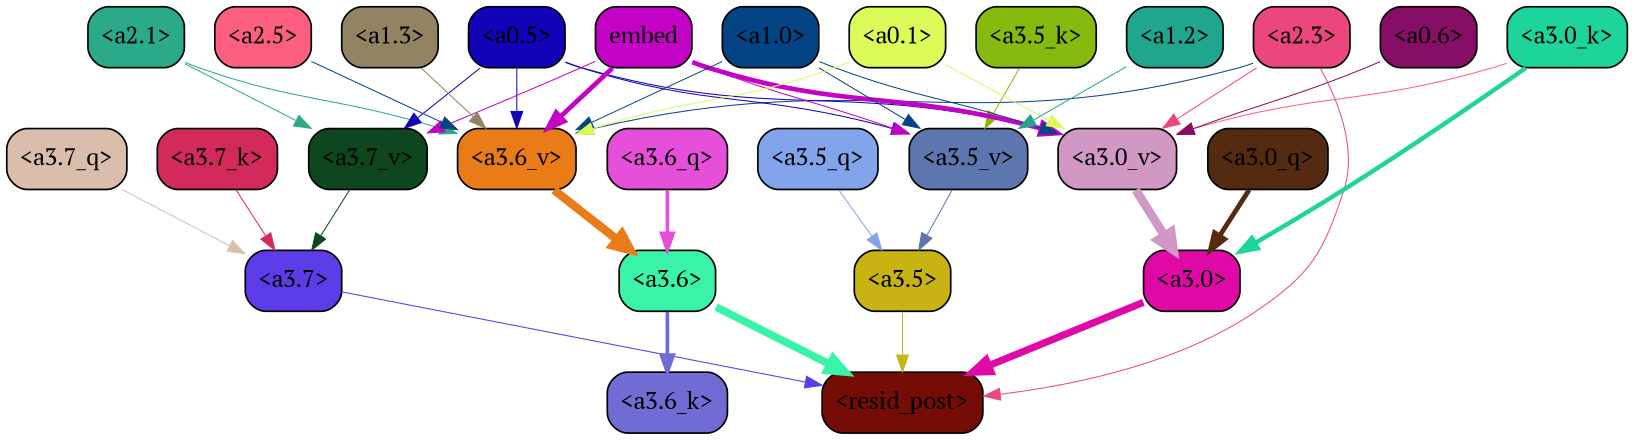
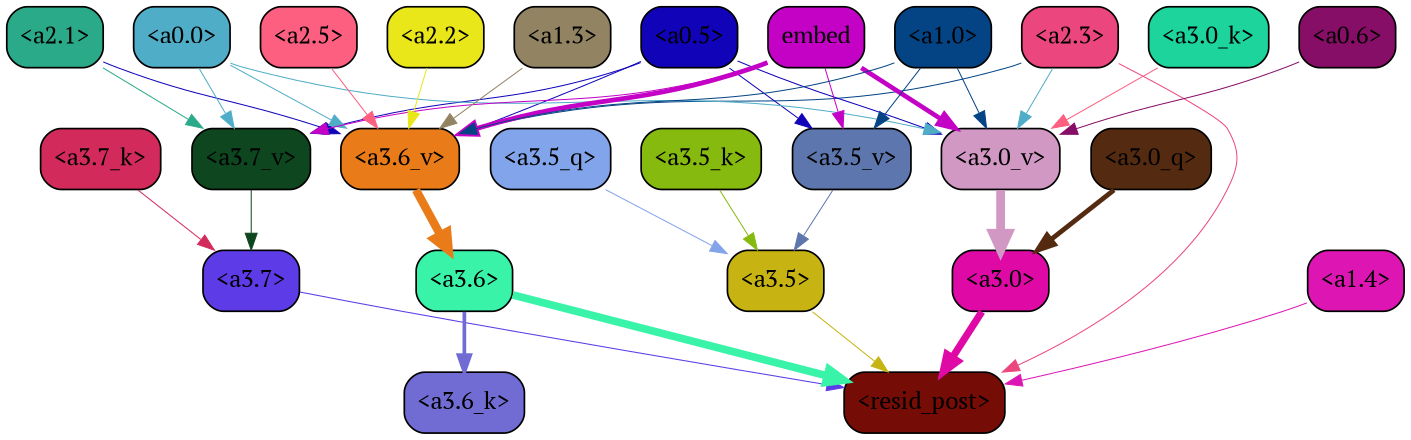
  strict digraph {
    fontname="PT Serif"
    splines=true
    node [color=black fontname="PT Serif" shape=box style="filled, rounded"]
    edge [color="#044485" fontname="PT Serif" penwidth=0.6]
    "<a3.7>" [fillcolor="#5d3ce8"]
    "<resid_post>" [fillcolor="#750c06"]
    "<a3.6>" [fillcolor="#39f3a9"]
    "<a3.6_k>" [fillcolor="#716cd3"]
    "<a3.5>" [fillcolor="#c7b412"]
    "<a3.0>" [fillcolor="#df0aa6"]
    "<a2.3>" [fillcolor="#ec467e"]
    "<a3.6_v>" [fillcolor="#e97c18"]
    "<a3.0_v>" [fillcolor="#d198c4"]
-   "<a3.7_q>" [fillcolor="#dabdaa"]
-   "<a3.6_q>" [fillcolor="#e54fd9"]
+   "<a1.4>" [fillcolor="#dd16b3"]
    "<a3.5_q>" [fillcolor="#82a4ea"]
    "<a3.0_q>" [fillcolor="#542b11"]
    "<a3.7_k>" [fillcolor="#d32a5c"]
    "<a3.5_k>" [fillcolor="#86ba0f"]
    "<a3.0_k>" [fillcolor="#1cd49c"]
    "<a3.7_v>" [fillcolor="#0d461f"]
    "<a3.5_v>" [fillcolor="#5d76ad"]
    "<a2.1>" [fillcolor="#2baa89"]
    "<a0.5>" [fillcolor="#1003b8"]
+   "<a0.0>" [fillcolor="#50adc7"]
    embed [fillcolor="#c302c6"]
    "<a2.5>" [fillcolor="#fc5f80"]
+   "<a2.2>" [fillcolor="#e9e71a"]
    "<a1.3>" [fillcolor="#928462"]
    "<a1.0>" [fillcolor="#044485"]
-   "<a0.1>" [fillcolor="#dbfb59"]
-   "<a1.2>" [fillcolor="#21a68e"]
    "<a0.6>" [fillcolor="#860e66"]
    "<a3.7>" -> "<resid_post>" [color="#5d3ce8" penwidth=0.6239100098609924]
    "<a3.6>" -> "<resid_post>" [color="#39f3a9" penwidth=4.569062113761902]
    "<a3.6>" -> "<a3.6_k>" [color="#716cd3" penwidth=2.174198240041733]
    "<a3.5>" -> "<resid_post>" [color="#c7b412"]
    "<a3.0>" -> "<resid_post>" [color="#df0aa6" penwidth=4.283544182777405]
    "<a2.3>" -> "<resid_post>" [color="#ec467e"]
    "<a2.3>" -> "<a3.6_v>"
-   "<a2.3>" -> "<a3.0_v>" [color="#ec467e"]
+   "<a2.3>" -> "<a3.0_v>" [color="#50adc7"]
    "<a3.6_v>" -> "<a3.6>" [color="#e97c18" penwidth=5.002329230308533]
    "<a3.0_v>" -> "<a3.0>" [color="#d198c4" penwidth=5.188832879066467]
-   "<a3.7_q>" -> "<a3.7>" [color="#dabdaa"]
-   "<a3.6_q>" -> "<a3.6>" [color="#e54fd9" penwidth=2.03758105635643]
+   "<a1.4>" -> "<resid_post>" [color="#dd16b3"]
    "<a3.5_q>" -> "<a3.5>" [color="#82a4ea"]
    "<a3.0_q>" -> "<a3.0>" [color="#542b11" penwidth=2.8638100624084473]
    "<a3.7_k>" -> "<a3.7>" [color="#d32a5c"]
-   "<a3.5_k>" -> "<a3.5_v>" [color="#86ba0f"]
-   "<a3.0_k>" -> "<a3.0>" [color="#1cd49c" penwidth=2.6274144649505615]
+   "<a3.5_k>" -> "<a3.5>" [color="#86ba0f"]
    "<a3.0_k>" -> "<a3.0_v>" [color="#fc5f80"]
    "<a3.7_v>" -> "<a3.7>" [color="#0d461f"]
    "<a3.5_v>" -> "<a3.5>" [color="#5d76ad"]
-   "<a2.1>" -> "<a3.6_v>" [color="#2baa89"]
+   "<a2.1>" -> "<a3.6_v>" [color="#1003b8"]
    "<a2.1>" -> "<a3.7_v>" [color="#2baa89"]
    "<a0.5>" -> "<a3.6_v>" [color="#1003b8"]
    "<a0.5>" -> "<a3.0_v>" [color="#1003b8" penwidth=0.6120390892028809]
    "<a0.5>" -> "<a3.7_v>" [color="#1003b8"]
    "<a0.5>" -> "<a3.5_v>" [color="#1003b8"]
+   "<a0.0>" -> "<a3.6_v>" [color="#50adc7"]
+   "<a0.0>" -> "<a3.0_v>" [color="#50adc7"]
+   "<a0.0>" -> "<a3.7_v>" [color="#50adc7"]
    embed -> "<a3.6_v>" [color="#c302c6" penwidth=2.809220314025879]
    embed -> "<a3.0_v>" [color="#c302c6" penwidth=2.754121422767639]
    embed -> "<a3.7_v>" [color="#c302c6"]
    embed -> "<a3.5_v>" [color="#c302c6"]
-   "<a2.5>" -> "<a3.6_v>"
+   "<a2.5>" -> "<a3.6_v>" [color="#fc5f80"]
+   "<a2.2>" -> "<a3.6_v>" [color="#e9e71a"]
    "<a1.3>" -> "<a3.6_v>" [color="#928462"]
    "<a1.0>" -> "<a3.6_v>"
    "<a1.0>" -> "<a3.0_v>"
    "<a1.0>" -> "<a3.5_v>"
-   "<a0.1>" -> "<a3.6_v>" [color="#dbfb59"]
-   "<a0.1>" -> "<a3.0_v>" [color="#dbfb59"]
-   "<a1.2>" -> "<a3.5_v>" [color="#21a68e"]
    "<a0.6>" -> "<a3.0_v>" [color="#860e66"]
  }
